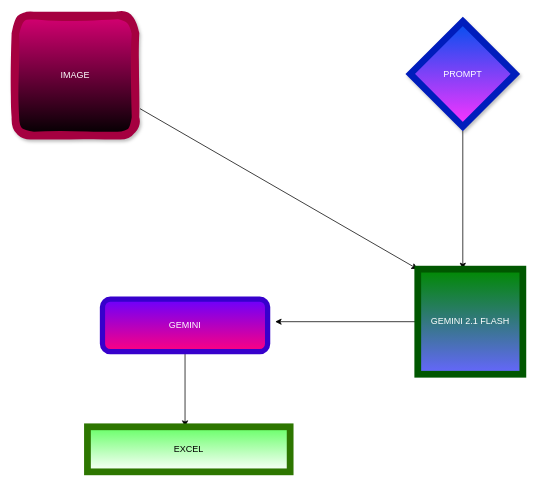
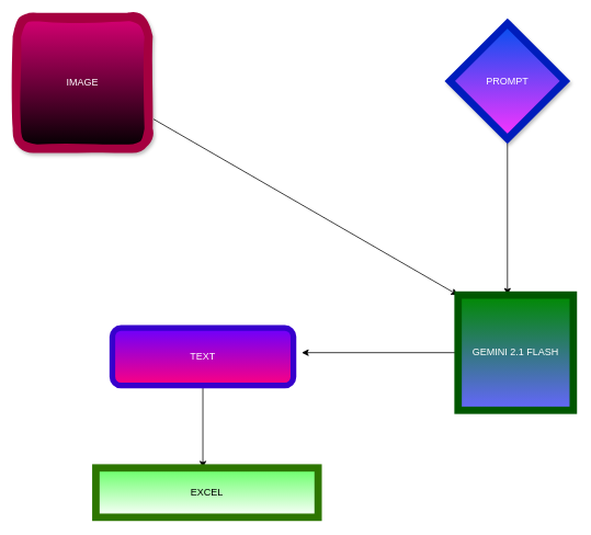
  <mxCell id="0" />
  <mxCell id="1" parent="0" />
  <mxCell id="2" style="edgeStyle=none;html=1;entryX=0;entryY=0;entryDx=0;entryDy=0;" parent="1" target="7" edge="1"><mxGeometry relative="1" as="geometry"><mxPoint x="546" y="98" as="targetPoint" /><mxPoint x="186" y="144.222" as="sourcePoint" /></mxGeometry></mxCell>
  <mxCell id="3" value="IMAGE" style="whiteSpace=wrap;html=1;aspect=fixed;fillColor=#d80073;strokeColor=#A50040;fontColor=#ffffff;gradientColor=default;rounded=1;sketch=1;curveFitting=1;jiggle=2;glass=0;shadow=1;strokeWidth=10;" parent="1" vertex="1"><mxGeometry x="20" y="20" width="160" height="160" as="geometry" /></mxCell>
  <mxCell id="4" style="edgeStyle=none;html=1;" parent="1" source="5" edge="1"><mxGeometry relative="1" as="geometry"><mxPoint x="616" y="358" as="targetPoint" /></mxGeometry></mxCell>
  <mxCell id="5" value="PROMPT" style="rhombus;whiteSpace=wrap;html=1;aspect=fixed;fillColor=#0050ef;fontColor=#ffffff;strokeColor=#001DBC;gradientColor=#FF33FF;shadow=1;glass=0;strokeWidth=9;perimeterSpacing=6;" parent="1" vertex="1"><mxGeometry x="546" y="28" width="140" height="140" as="geometry" /></mxCell>
  <mxCell id="6" style="edgeStyle=none;html=1;" parent="1" source="7" edge="1"><mxGeometry relative="1" as="geometry"><mxPoint x="366" y="428" as="targetPoint" /></mxGeometry></mxCell>
  <mxCell id="7" value="GEMINI 2.1 FLASH" style="whiteSpace=wrap;html=1;aspect=fixed;fillColor=#008a00;fontColor=#ffffff;strokeColor=#005700;gradientColor=#6666FF;strokeWidth=9;" parent="1" vertex="1"><mxGeometry x="556" y="358" width="140" height="140" as="geometry" /></mxCell>
  <mxCell id="8" style="edgeStyle=none;html=1;" parent="1" source="9" edge="1"><mxGeometry relative="1" as="geometry"><mxPoint x="246" y="568" as="targetPoint" /></mxGeometry></mxCell>
- <mxCell id="9" value="GEMINI" style="rounded=1;whiteSpace=wrap;html=1;fillColor=#6a00ff;fontColor=#ffffff;strokeColor=#3700CC;gradientColor=#FF0080;strokeWidth=7;" parent="1" vertex="1"><mxGeometry x="136" y="398" width="220" height="70" as="geometry" /></mxCell>
+ <mxCell id="9" value="TEXT" style="rounded=1;whiteSpace=wrap;html=1;fillColor=#6a00ff;fontColor=#ffffff;strokeColor=#3700CC;gradientColor=#FF0080;strokeWidth=7;" parent="1" vertex="1"><mxGeometry x="136" y="398" width="220" height="70" as="geometry" /></mxCell>
  <mxCell id="10" value="&lt;font style=&quot;color: rgb(0, 0, 0);&quot;&gt;EXCEL&lt;/font&gt;" style="rounded=0;whiteSpace=wrap;html=1;fillColor=#66FF66;fontColor=#ffffff;strokeColor=#2D7600;gradientColor=#FFFFFF;strokeWidth=9;" parent="1" vertex="1"><mxGeometry x="116" y="568" width="270" height="60" as="geometry" /></mxCell>
